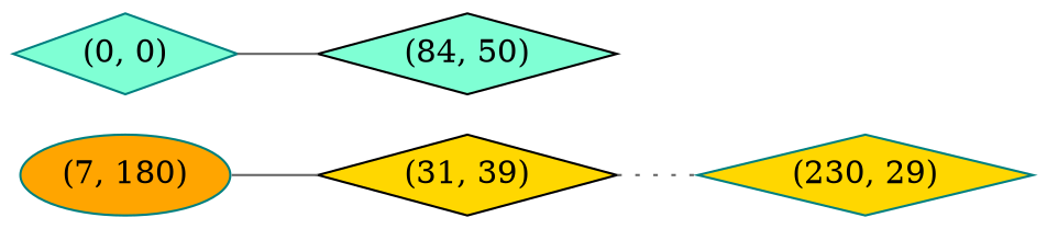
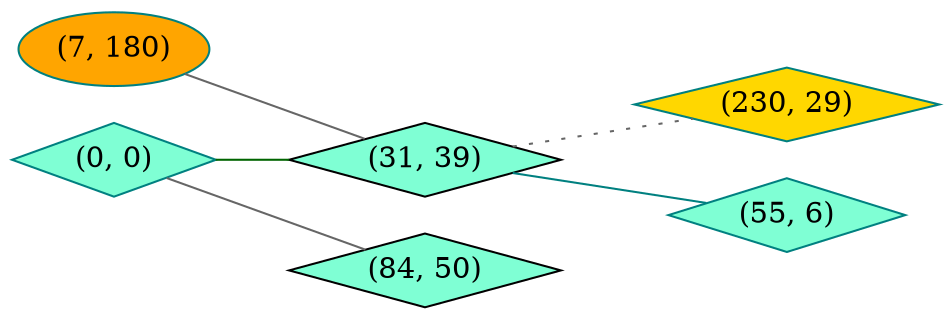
  graph {
    rankdir=LR
    node [color=teal fillcolor=aquamarine shape=diamond style=filled]
    edge [color=gray40 style=solid weight=1]
    "(7, 180)" [fillcolor=orange shape=ellipse]
-   "(31, 39)" [color=black fillcolor=gold]
+   "(31, 39)" [color=black]
    "(230, 29)" [fillcolor=gold]
+   "(55, 6)"
    "(84, 50)" [color=black]
    "(0, 0)"
    "(7, 180)" -- "(31, 39)"
    "(31, 39)" -- "(230, 29)" [style=dotted]
+   "(31, 39)" -- "(55, 6)" [color=teal]
+   "(0, 0)" -- "(31, 39)" [color=darkgreen weight=4]
    "(0, 0)" -- "(84, 50)" [weight=2]
  }
